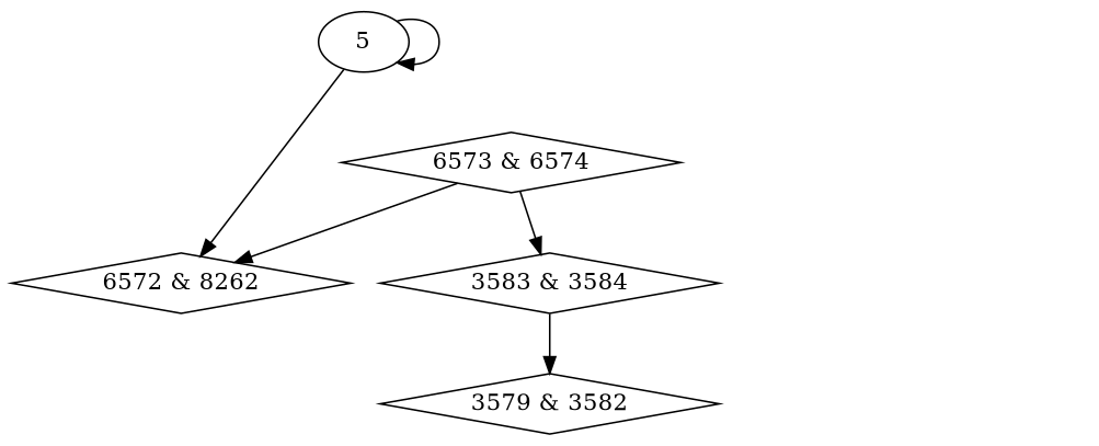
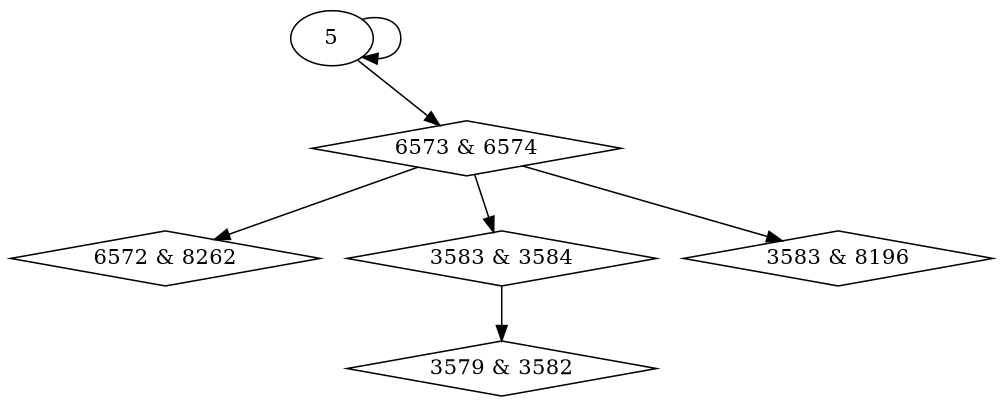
  digraph {
    node [shape=diamond]
    n1 [label="3579 & 3582"]
    n2 [label="3583 & 3584"]
+   n3 [label="3583 & 8196"]
    n4 [label="6572 & 8262"]
    n5 [label="6573 & 6574"]
    n6 [label=5 shape=""]
    n2 -> n1
    n5 -> n2
+   n5 -> n3
    n5 -> n4
-   n6 -> n4
+   n6 -> n5
    n6 -> n6
  }
